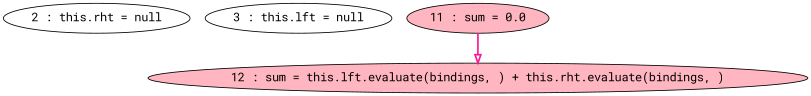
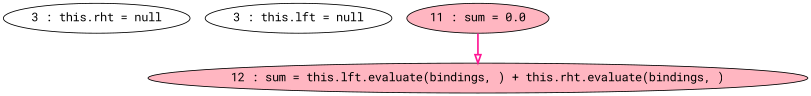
  digraph {
    fontname="Roboto Mono"
    node [style=filled fillcolor=white fontname="Roboto Mono"]
-   "3 : this.rht = null" [label="2 : this.rht = null"]
+   "3 : this.rht = null"
    "3 : this.lft = null"
    "11 : sum = 0.0" [fillcolor=lightpink]
    "12 : sum = this.lft.evaluate(bindings, ) + this.rht.evaluate(bindings, )" [fillcolor=lightpink]
    "11 : sum = 0.0" -> "12 : sum = this.lft.evaluate(bindings, ) + this.rht.evaluate(bindings, )" [style=bold color=deeppink arrowhead=onormal fontname="Roboto Mono"]
  }
